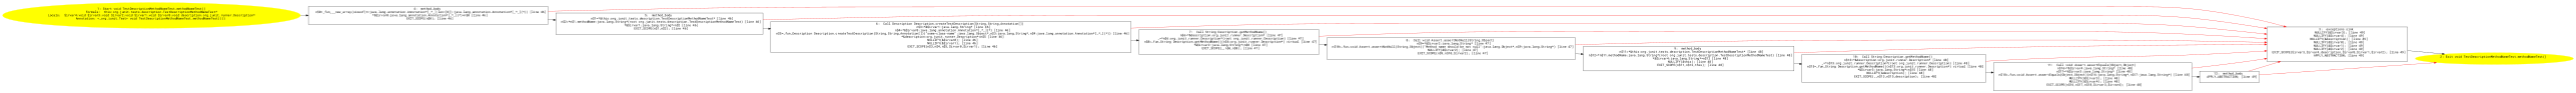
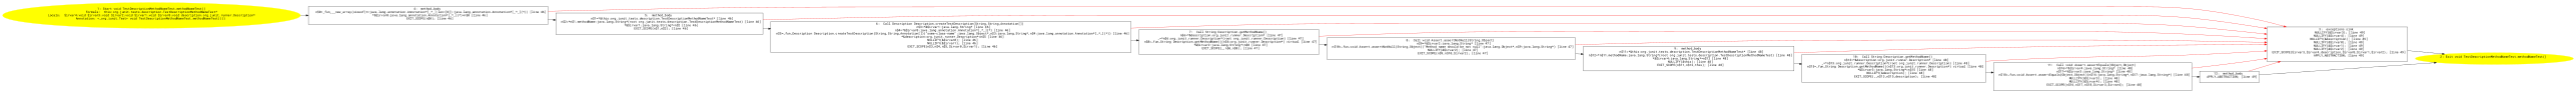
  digraph {
    rankdir=LR
    fontname="Roboto Mono"
    node [fontname="Roboto Mono" shape=box]
    edge [fontname="Roboto Mono"]
    n1 [color=yellow label="1: Start void TestDescriptionMethodNameTest.methodNameTest()\nFormals:  this:org.junit.tests.description.TestDescriptionMethodNameTest*\nLocals:  $irvar4:void $irvar3:void $irvar2:void $irvar1:void $irvar0:void description:org.junit.runner.Description*\nAnnotation: <_org.junit.Test> void TestDescriptionMethodNameTest.methodNameTest()() \n  " style=filled shape=""]
    n2 [label="4:  method_body \n   n$0=_fun___new_array(sizeof(t=java.lang.annotation.Annotation*[_*_];len=[0]):java.lang.annotation.Annotation*[_*_](*)) [line 46]\n  *&$irvar0:java.lang.annotation.Annotation*[_*_](*)=n$0 [line 46]\n  EXIT_SCOPE(n$0); [line 46]\n "]
    n3 [label="3:  exceptions sink \n   NULLIFY(&$irvar3); [line 49]\n  NULLIFY(&$irvar4); [line 49]\n  NULLIFY(&description); [line 49]\n  NULLIFY(&$irvar0); [line 49]\n  NULLIFY(&$irvar1); [line 49]\n  NULLIFY(&$irvar2); [line 49]\n  EXIT_SCOPE($irvar3,$irvar4,description,$irvar0,$irvar1,$irvar2); [line 49]\n  APPLY_ABSTRACTION; [line 49]\n "]
    n4 [label="5:  method_body \n   n$1=*&this:org.junit.tests.description.TestDescriptionMethodNameTest* [line 46]\n  n$2=*n$1.methodName:java.lang.String*(root org.junit.tests.description.TestDescriptionMethodNameTest) [line 46]\n  *&$irvar1:java.lang.String*=n$2 [line 46]\n  EXIT_SCOPE(n$1,n$2); [line 46]\n "]
    n5 [color=yellow label="2: Exit void TestDescriptionMethodNameTest.methodNameTest() \n  " style=filled shape=""]
    n6 [label="6:  Call Description Description.createTestDescription(String,String,Annotation[]) \n   n$3=*&$irvar1:java.lang.String* [line 46]\n  n$4=*&$irvar0:java.lang.annotation.Annotation*[_*_](*) [line 46]\n  n$5=_fun_Description Description.createTestDescription(String,String,Annotation[])(\"some-class-name\":java.lang.Object*,n$3:java.lang.String*,n$4:java.lang.annotation.Annotation*[_*_](*)) [line 46]\n  *&description:org.junit.runner.Description*=n$5 [line 46]\n  NULLIFY(&$irvar0); [line 46]\n  NULLIFY(&$irvar1); [line 46]\n  EXIT_SCOPE(n$3,n$4,n$5,$irvar0,$irvar1); [line 46]\n "]
    n7 [label="7:  Call String Description.getMethodName() \n   n$6=*&description:org.junit.runner.Description* [line 47]\n  _=*n$6:org.junit.runner.Description*(root org.junit.runner.Description) [line 47]\n  n$8=_fun_String Description.getMethodName()(n$6:org.junit.runner.Description*) virtual [line 47]\n  *&$irvar2:java.lang.String*=n$8 [line 47]\n  EXIT_SCOPE(_,n$6,n$8); [line 47]\n "]
    n8 [label="8:  Call void Assert.assertNotNull(String,Object) \n   n$9=*&$irvar2:java.lang.String* [line 47]\n  n$10=_fun_void Assert.assertNotNull(String,Object)(\"Method name should be not null\":java.lang.Object*,n$9:java.lang.String*) [line 47]\n  NULLIFY(&$irvar2); [line 47]\n  EXIT_SCOPE(n$9,n$10,$irvar2); [line 47]\n "]
    n9 [label="9:  method_body \n   n$11=*&this:org.junit.tests.description.TestDescriptionMethodNameTest* [line 48]\n  n$12=*n$11.methodName:java.lang.String*(root org.junit.tests.description.TestDescriptionMethodNameTest) [line 48]\n  *&$irvar4:java.lang.String*=n$12 [line 48]\n  NULLIFY(&this); [line 48]\n  EXIT_SCOPE(n$11,n$12,this); [line 48]\n "]
    n10 [label="10:  Call String Description.getMethodName() \n   n$13=*&description:org.junit.runner.Description* [line 48]\n  _=*n$13:org.junit.runner.Description*(root org.junit.runner.Description) [line 48]\n  n$15=_fun_String Description.getMethodName()(n$13:org.junit.runner.Description*) virtual [line 48]\n  *&$irvar3:java.lang.String*=n$15 [line 48]\n  NULLIFY(&description); [line 48]\n  EXIT_SCOPE(_,n$13,n$15,description); [line 48]\n "]
    n11 [label="11:  Call void Assert.assertEquals(Object,Object) \n   n$16=*&$irvar4:java.lang.String* [line 48]\n  n$17=*&$irvar3:java.lang.String* [line 48]\n  n$18=_fun_void Assert.assertEquals(Object,Object)(n$16:java.lang.String*,n$17:java.lang.String*) [line 48]\n  NULLIFY(&$irvar3); [line 48]\n  NULLIFY(&$irvar4); [line 48]\n  EXIT_SCOPE(n$16,n$17,n$18,$irvar3,$irvar4); [line 48]\n "]
    n12 [label="12:  method_body \n   APPLY_ABSTRACTION; [line 49]\n "]
    n1 -> n2
    n2 -> n3 [color=red]
    n2 -> n4
    n3 -> n5
    n4 -> n3 [color=red]
    n4 -> n6
    n6 -> n3 [color=red]
    n6 -> n7
    n7 -> n3 [color=red]
    n7 -> n8
    n8 -> n3 [color=red]
    n8 -> n9
    n9 -> n3 [color=red]
    n9 -> n10
    n10 -> n3 [color=red]
    n10 -> n11
    n11 -> n3 [color=red]
    n11 -> n12
    n12 -> n3 [color=red]
-   n12 -> n5 [color=red]
+   n12 -> n5
  }
